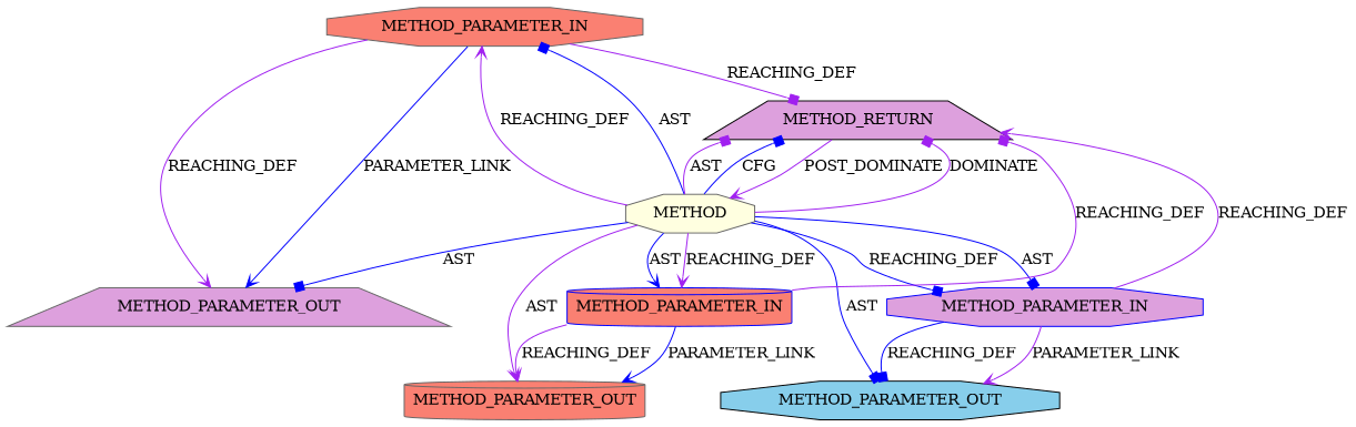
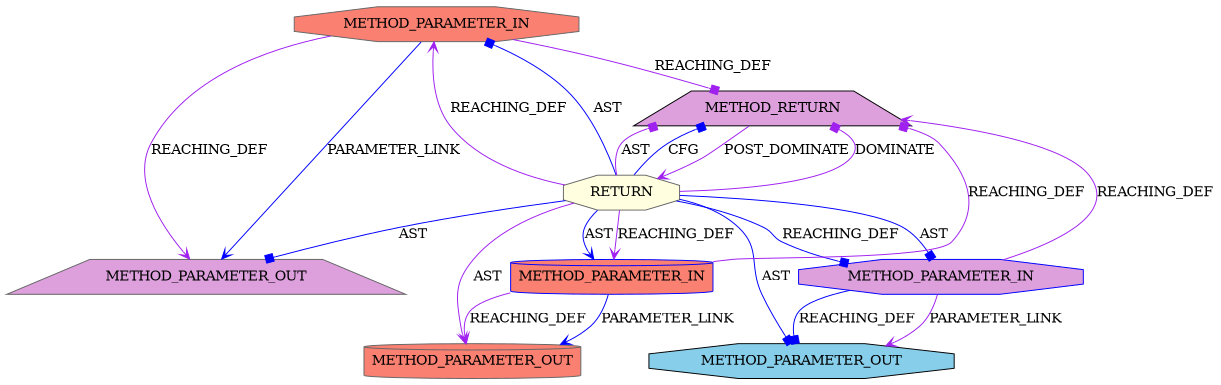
  digraph {
    node [CODE=p1 EVALUATION_STRATEGY=BY_VALUE IS_VARIADIC=false NAME=p1 ORDER=2 TYPE_FULL_NAME=ANY color=gray40 fillcolor=salmon shape=octagon style=filled]
    edge [arrowhead=vee color=purple]
    n1 [INDEX=1 ORDER=1 label=METHOD_PARAMETER_IN]
    n2 [INDEX=1 ORDER=1 fillcolor=plum label=METHOD_PARAMETER_OUT shape=trapezium]
    n3 [CODE=RET color=black fillcolor=plum label=METHOD_RETURN shape=trapezium IS_VARIADIC="" NAME=""]
-   n4 [AST_PARENT_FULL_NAME="<global>" AST_PARENT_TYPE=NAMESPACE_BLOCK CODE="<empty>" FILENAME="<empty>" FULL_NAME=trace_tls_device_tx_resync_send IS_EXTERNAL=true NAME=trace_tls_device_tx_resync_send ORDER=0 fillcolor=lightyellow label=METHOD EVALUATION_STRATEGY="" IS_VARIADIC="" TYPE_FULL_NAME=""]
+   n4 [AST_PARENT_FULL_NAME="<global>" AST_PARENT_TYPE=NAMESPACE_BLOCK CODE="<empty>" FILENAME="<empty>" FULL_NAME=trace_tls_device_tx_resync_send IS_EXTERNAL=true NAME=trace_tls_device_tx_resync_send ORDER=0 fillcolor=lightyellow label=RETURN EVALUATION_STRATEGY="" IS_VARIADIC="" TYPE_FULL_NAME=""]
    n5 [CODE=p2 INDEX=2 NAME=p2 color=blue label=METHOD_PARAMETER_IN shape=cylinder]
    n6 [CODE=p2 INDEX=2 NAME=p2 label=METHOD_PARAMETER_OUT shape=cylinder]
    n7 [CODE=p3 INDEX=3 NAME=p3 ORDER=3 color=black fillcolor=skyblue label=METHOD_PARAMETER_OUT]
    n8 [CODE=p3 INDEX=3 NAME=p3 ORDER=3 color=blue fillcolor=plum label=METHOD_PARAMETER_IN]
    n1 -> n2 [VARIABLE=p1 label=REACHING_DEF]
    n1 -> n2 [color=blue label=PARAMETER_LINK]
    n1 -> n3 [VARIABLE=p1 arrowhead=box label=REACHING_DEF]
    n3 -> n4 [label=POST_DOMINATE]
    n4 -> n1 [label=REACHING_DEF]
    n4 -> n1 [arrowhead=box color=blue label=AST]
    n4 -> n2 [arrowhead=box color=blue label=AST]
    n4 -> n3 [arrowhead=box label=DOMINATE]
    n4 -> n3 [arrowhead=box label=AST]
    n4 -> n3 [arrowhead=box color=blue label=CFG]
    n4 -> n5 [label=REACHING_DEF]
    n4 -> n5 [color=blue label=AST]
    n4 -> n6 [label=AST]
    n4 -> n7 [arrowhead=box color=blue label=AST]
    n4 -> n8 [arrowhead=box color=blue label=AST]
    n4 -> n8 [arrowhead=box color=blue label=REACHING_DEF]
    n5 -> n3 [VARIABLE=p2 arrowhead=box label=REACHING_DEF]
    n5 -> n6 [color=blue label=PARAMETER_LINK]
    n5 -> n6 [VARIABLE=p2 label=REACHING_DEF]
    n8 -> n3 [VARIABLE=p3 label=REACHING_DEF]
    n8 -> n7 [label=PARAMETER_LINK]
    n8 -> n7 [VARIABLE=p3 arrowhead=box color=blue label=REACHING_DEF]
  }
